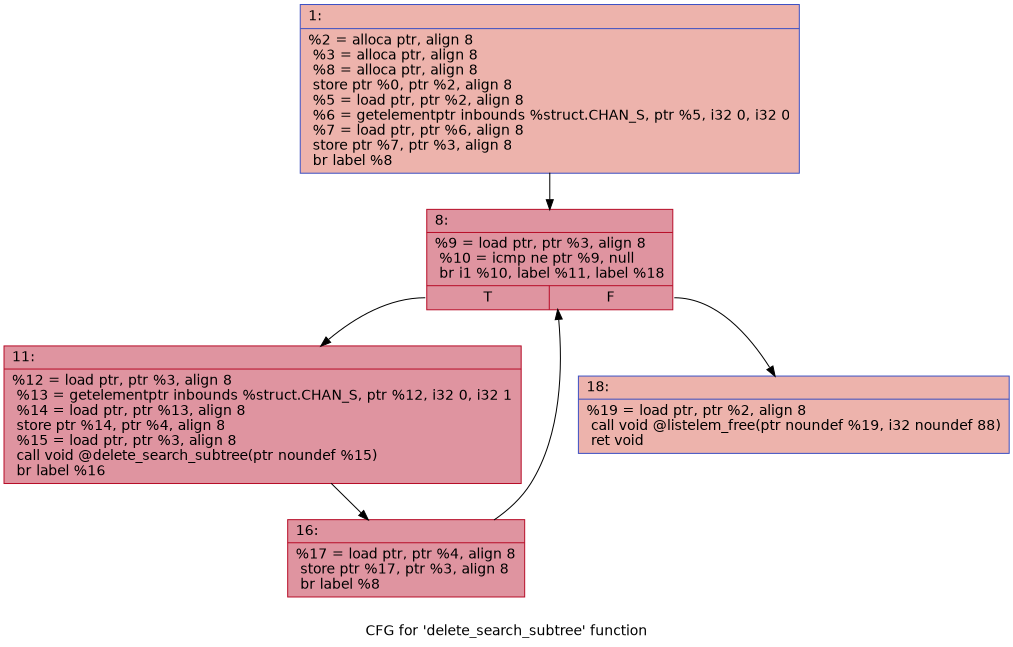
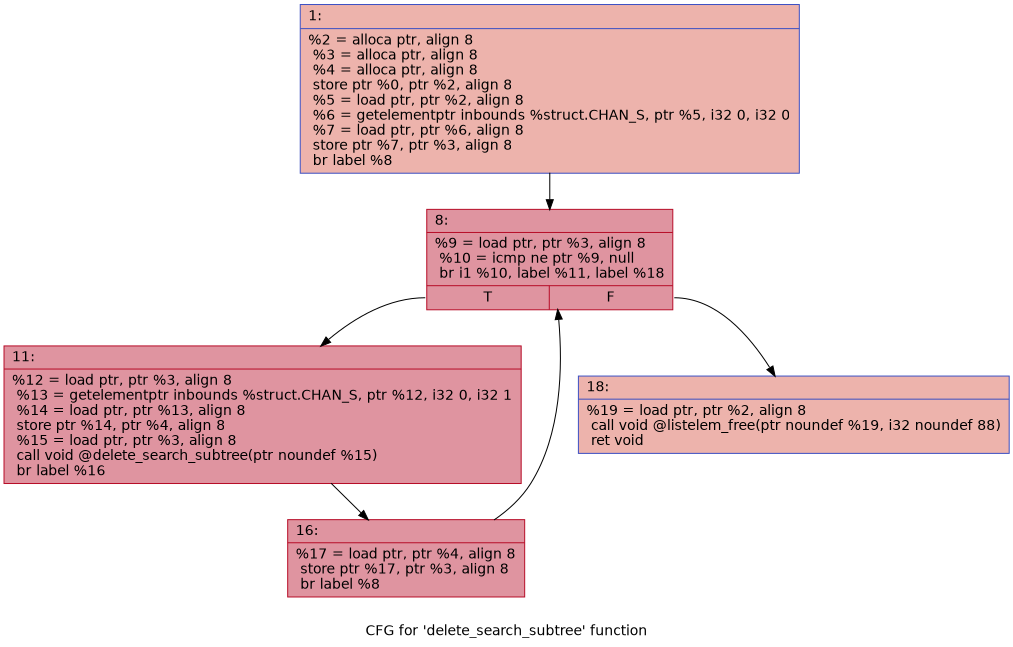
  digraph {
    label="CFG for 'delete_search_subtree' function"
    fontname="DejaVu Sans"
    node [color="#b70d28ff" fillcolor="#b70d2870" fontname="DejaVu Sans" shape=record style=filled]
    edge [fontname="DejaVu Sans"]
-   n1 [color="#3d50c3ff" fillcolor="#d6524470" label="{1:\l|  %2 = alloca ptr, align 8\l  %3 = alloca ptr, align 8\l  %8 = alloca ptr, align 8\l  store ptr %0, ptr %2, align 8\l  %5 = load ptr, ptr %2, align 8\l  %6 = getelementptr inbounds %struct.CHAN_S, ptr %5, i32 0, i32 0\l  %7 = load ptr, ptr %6, align 8\l  store ptr %7, ptr %3, align 8\l  br label %8\l}"]
+   n1 [color="#3d50c3ff" fillcolor="#d6524470" label="{1:\l|  %2 = alloca ptr, align 8\l  %3 = alloca ptr, align 8\l  %4 = alloca ptr, align 8\l  store ptr %0, ptr %2, align 8\l  %5 = load ptr, ptr %2, align 8\l  %6 = getelementptr inbounds %struct.CHAN_S, ptr %5, i32 0, i32 0\l  %7 = load ptr, ptr %6, align 8\l  store ptr %7, ptr %3, align 8\l  br label %8\l}"]
    n2 [label="{8:\l|  %9 = load ptr, ptr %3, align 8\l  %10 = icmp ne ptr %9, null\l  br i1 %10, label %11, label %18\l|{<s0>T|<s1>F}}"]
    n3 [label="{11:\l|  %12 = load ptr, ptr %3, align 8\l  %13 = getelementptr inbounds %struct.CHAN_S, ptr %12, i32 0, i32 1\l  %14 = load ptr, ptr %13, align 8\l  store ptr %14, ptr %4, align 8\l  %15 = load ptr, ptr %3, align 8\l  call void @delete_search_subtree(ptr noundef %15)\l  br label %16\l}"]
    n4 [color="#3d50c3ff" fillcolor="#d6524470" label="{18:\l|  %19 = load ptr, ptr %2, align 8\l  call void @listelem_free(ptr noundef %19, i32 noundef 88)\l  ret void\l}"]
    n5 [label="{16:\l|  %17 = load ptr, ptr %4, align 8\l  store ptr %17, ptr %3, align 8\l  br label %8\l}"]
    n1 -> n2
    n2 -> n3 [tailport=s0]
    n2 -> n4 [tailport=s1]
    n3 -> n5
    n5 -> n2
  }
